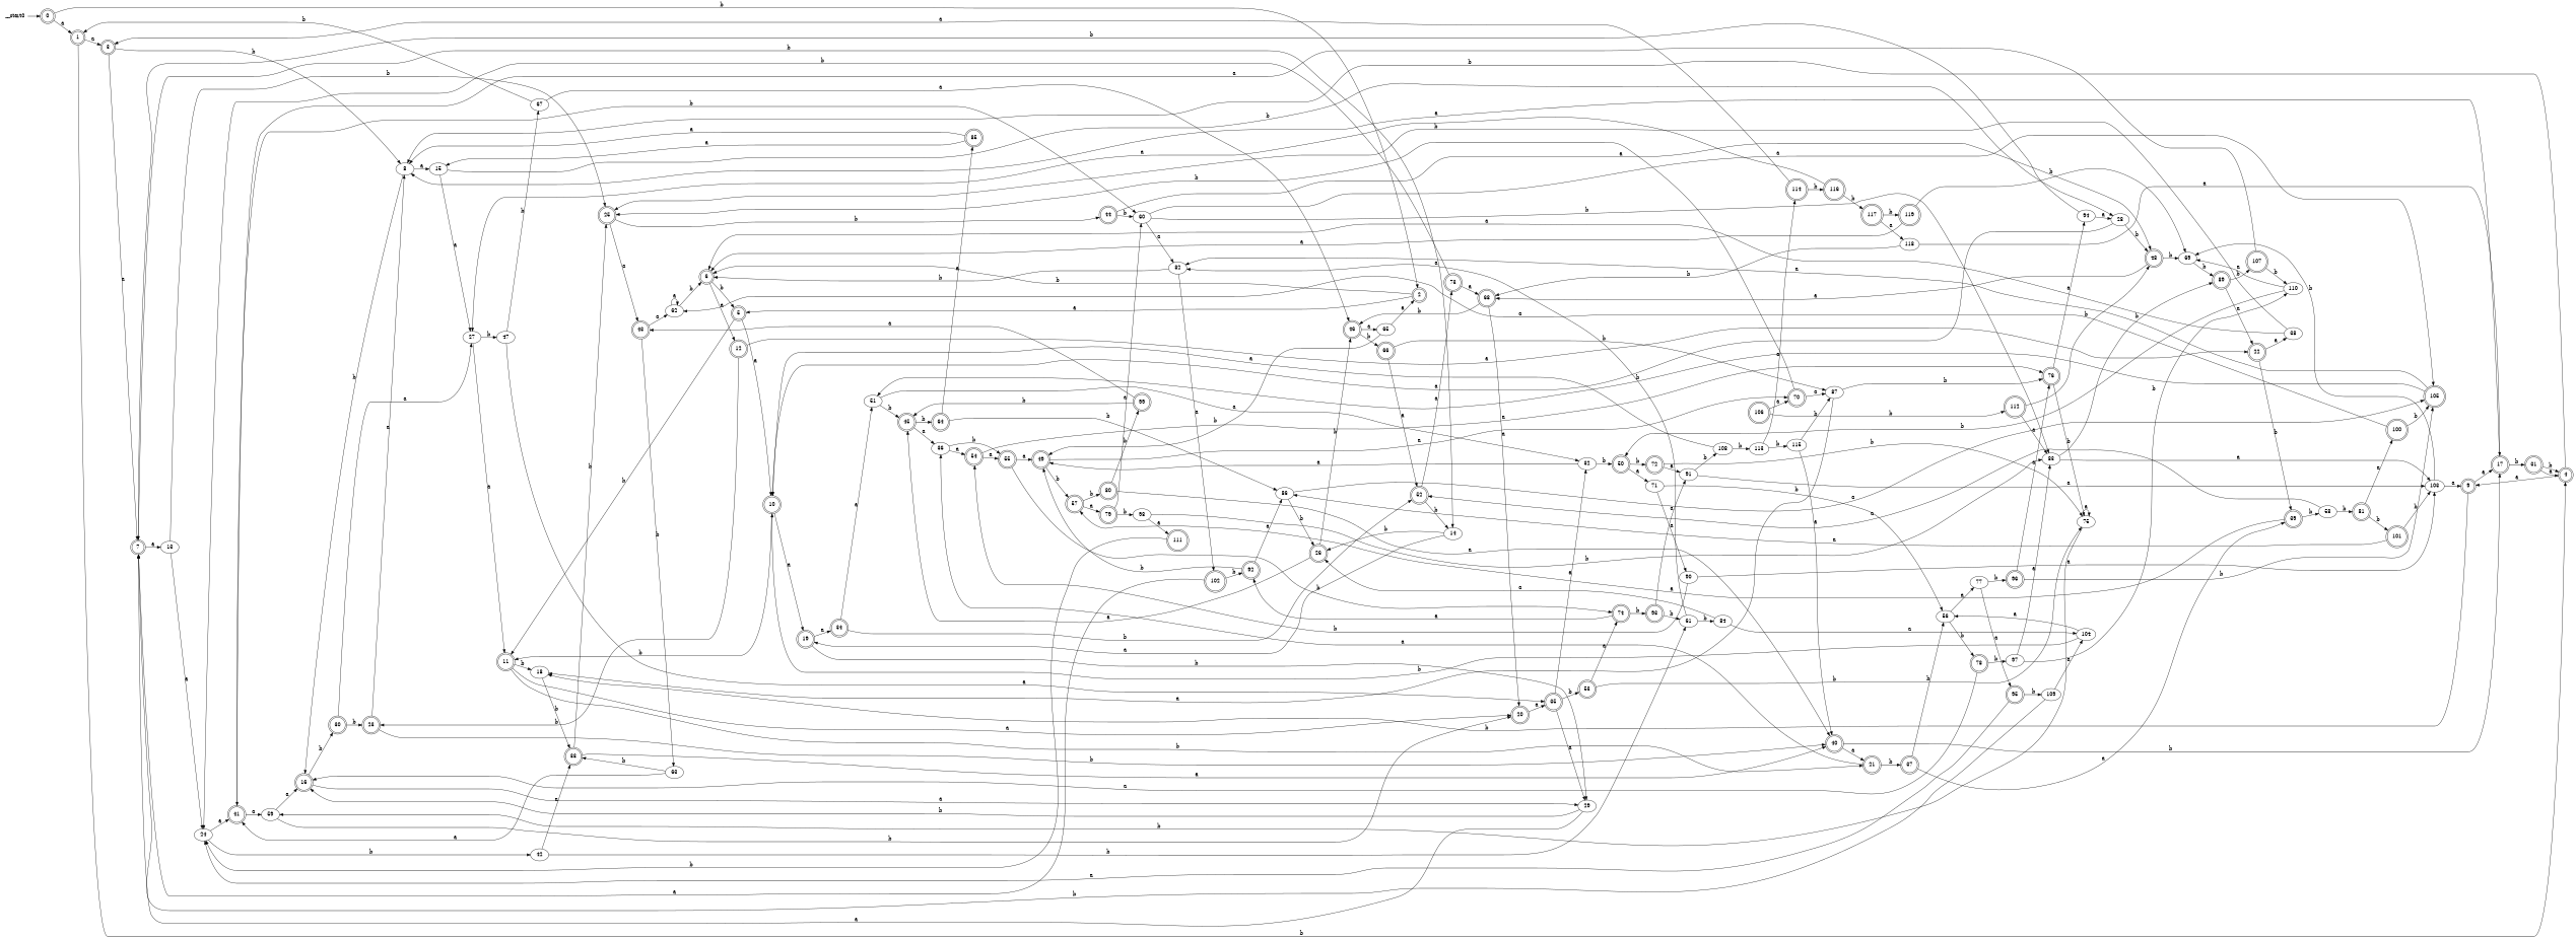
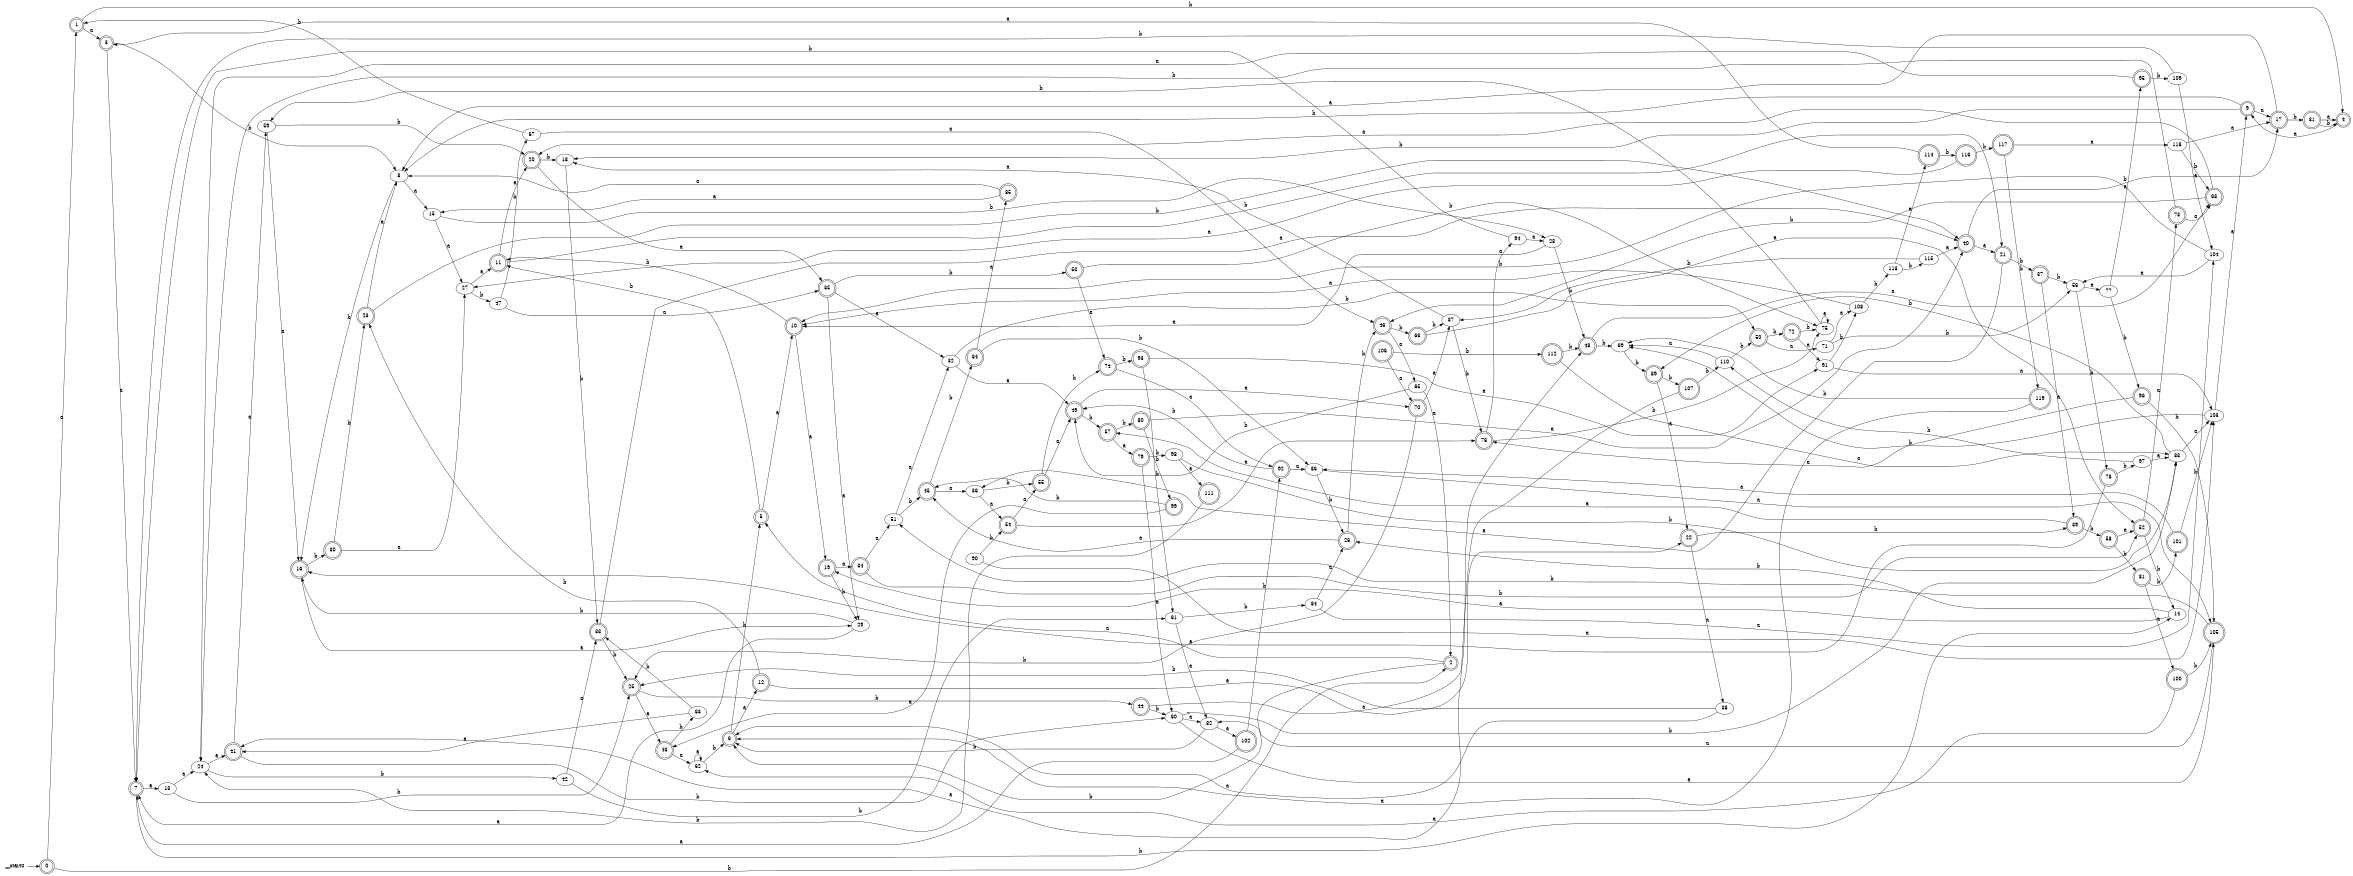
  digraph {
    rankdir=LR
    node [shape=doublecircle]
    __start0 [shape=none]
    0
    1
    2
    3
    4
    5
    6
    7
    8 [shape=""]
    9
    10
    11
    12
    13 [shape=""]
    14 [shape=""]
    15 [shape=""]
    16
    17
    18 [shape=""]
    19
    20
    21
    22
    23
    24 [shape=""]
    25
    26
    27 [shape=""]
    28 [shape=ellipse]
    29 [shape=""]
    30
    31
    33
    34
    35
    36 [shape=""]
    37
    38 [shape=""]
    39
    40
    41
    42 [shape=""]
    43
    44
    45
    46
    47 [shape=""]
    48
    32 [shape=""]
    49
    50
    51 [shape=""]
    52
    53
    54
    55
    56 [shape=""]
    57
-   58 [shape=ellipse]
+   58
    59 [shape=""]
    60 [shape=""]
    61 [shape=""]
    62 [shape=""]
    63 [shape=""]
    64
    65 [shape=""]
    66
    67 [shape=""]
    68
    69 [shape=""]
    70
    71 [shape=""]
    72
    73
    74
    75 [shape=""]
    76
    77 [shape=""]
    78
    79
    80
    81
    82 [shape=""]
    83 [shape=""]
    105
    84 [shape=""]
    85
    86 [shape=""]
    87 [shape=""]
    89
    90 [shape=""]
    91 [shape=""]
    92
    93
    94 [shape=""]
    95
    96
    97 [shape=""]
    98 [shape=""]
    99
    100
    101
    102
    103 [shape=""]
    104 [shape=""]
    107
    108 [shape=""]
    109 [shape=""]
    110 [shape=ellipse]
    111
    106
    112
    113 [shape=""]
    114
    115 [shape=""]
    116
    117
    118 [shape=""]
    119
    __start0 -> 0
    0 -> 1 [label=a]
    0 -> 2 [label=b]
    1 -> 3 [label=a]
    1 -> 4 [label=b]
    2 -> 5 [label=a]
    2 -> 6 [label=b]
    3 -> 7 [label=a]
    3 -> 8 [label=b]
-   4 -> 8 [label=b]
+   9 -> 8 [label=b]
    4 -> 9 [label=a]
    5 -> 10 [label=a]
    5 -> 11 [label=b]
    6 -> 5 [label=b]
    6 -> 12 [label=a]
    7 -> 13 [label=a]
    7 -> 14 [label=b]
    8 -> 15 [label=a]
    8 -> 16 [label=b]
    9 -> 17 [label=a]
    9 -> 18 [label=b]
    10 -> 11 [label=b]
    10 -> 19 [label=a]
    11 -> 20 [label=a]
    11 -> 21 [label=b]
    12 -> 22 [label=a]
    12 -> 23 [label=b]
    13 -> 24 [label=a]
    13 -> 25 [label=b]
    14 -> 19 [label=a]
    14 -> 26 [label=b]
    15 -> 27 [label=a]
    15 -> 28 [label=b]
    16 -> 29 [label=a]
    16 -> 30 [label=b]
    17 -> 8 [label=a]
    17 -> 31 [label=b]
    18 -> 33 [label=b]
    19 -> 29 [label=b]
    19 -> 34 [label=a]
-   11 -> 18 [label=b]
+   20 -> 18 [label=b]
    20 -> 35 [label=a]
    21 -> 36 [label=a]
    21 -> 37 [label=b]
    22 -> 38 [label=a]
    22 -> 39 [label=b]
    23 -> 8 [label=a]
    23 -> 40 [label=b]
    24 -> 41 [label=a]
    24 -> 42 [label=b]
    25 -> 43 [label=a]
    25 -> 44 [label=b]
    26 -> 45 [label=a]
    26 -> 46 [label=b]
    27 -> 11 [label=a]
    27 -> 47 [label=b]
    28 -> 10 [label=a]
    28 -> 48 [label=b]
    29 -> 7 [label=a]
    29 -> 16 [label=b]
    30 -> 23 [label=b]
    30 -> 27 [label=a]
    31 -> 4 [label=a]
    31 -> 4 [label=b]
    33 -> 25 [label=b]
    33 -> 40 [label=a]
    34 -> 51 [label=a]
    34 -> 52 [label=b]
    35 -> 29 [label=a]
    35 -> 32 [label=a]
    35 -> 53 [label=b]
    36 -> 54 [label=a]
    36 -> 55 [label=b]
    37 -> 39 [label=a]
    37 -> 56 [label=b]
    38 -> 6 [label=a]
    38 -> 25 [label=b]
    39 -> 57 [label=a]
    39 -> 58 [label=b]
    40 -> 17 [label=b]
    40 -> 21 [label=a]
    41 -> 59 [label=a]
    41 -> 60 [label=b]
    42 -> 33 [label=a]
    42 -> 61 [label=b]
    43 -> 62 [label=a]
    43 -> 63 [label=b]
    44 -> 48 [label=a]
    44 -> 60 [label=b]
    45 -> 36 [label=a]
    45 -> 64 [label=b]
    46 -> 65 [label=a]
    46 -> 66 [label=b]
    47 -> 35 [label=a]
    47 -> 67 [label=b]
    48 -> 68 [label=a]
    48 -> 69 [label=b]
    32 -> 49 [label=a]
    32 -> 50 [label=b]
    49 -> 57 [label=b]
    49 -> 70 [label=a]
    50 -> 71 [label=a]
    50 -> 72 [label=b]
    51 -> 45 [label=b]
    51 -> 32 [label=a]
    52 -> 14 [label=b]
    52 -> 73 [label=a]
    53 -> 74 [label=a]
    53 -> 75 [label=b]
    54 -> 55 [label=a]
    54 -> 76 [label=a]
    55 -> 49 [label=a]
    55 -> 74 [label=b]
    56 -> 77 [label=a]
    56 -> 78 [label=b]
    57 -> 79 [label=a]
    57 -> 80 [label=b]
    58 -> 52 [label=a]
    58 -> 81 [label=b]
    59 -> 16 [label=a]
    59 -> 20 [label=b]
    60 -> 82 [label=a]
    60 -> 83 [label=b]
    60 -> 105 [label=a]
    61 -> 82 [label=a]
    61 -> 84 [label=b]
    62 -> 6 [label=b]
    62 -> 62 [label=a]
    63 -> 33 [label=b]
    63 -> 41 [label=a]
    64 -> 85 [label=a]
    64 -> 86 [label=b]
    65 -> 2 [label=a]
    65 -> 49 [label=b]
    66 -> 52 [label=a]
    66 -> 87 [label=b]
    67 -> 1 [label=b]
    67 -> 46 [label=a]
    68 -> 20 [label=a]
    68 -> 46 [label=b]
    69 -> 89 [label=b]
    70 -> 25 [label=b]
    70 -> 87 [label=a]
    71 -> 56 [label=b]
-   71 -> 90 [label=a]
+   71 -> 108 [label=a]
    72 -> 75 [label=b]
    72 -> 91 [label=a]
    73 -> 24 [label=b]
    73 -> 68 [label=a]
    74 -> 92 [label=a]
    74 -> 93 [label=b]
    75 -> 59 [label=b]
    75 -> 75 [label=a]
    76 -> 75 [label=b]
    76 -> 94 [label=a]
    77 -> 95 [label=a]
    77 -> 96 [label=b]
    78 -> 16 [label=a]
    78 -> 97 [label=b]
    79 -> 60 [label=a]
    79 -> 98 [label=b]
    80 -> 40 [label=a]
    80 -> 99 [label=b]
    81 -> 100 [label=a]
    81 -> 101 [label=b]
    82 -> 6 [label=b]
    82 -> 102 [label=a]
    83 -> 89 [label=b]
    83 -> 103 [label=a]
    105 -> 51 [label=b]
    105 -> 82 [label=a]
    84 -> 26 [label=a]
    84 -> 104 [label=a]
    85 -> 8 [label=a]
    85 -> 15 [label=a]
    86 -> 26 [label=b]
    86 -> 105 [label=a]
    87 -> 18 [label=a]
    87 -> 76 [label=b]
    89 -> 22 [label=a]
    89 -> 107 [label=b]
    90 -> 54 [label=b]
    90 -> 103 [label=a]
    91 -> 103 [label=a]
    91 -> 108 [label=b]
    92 -> 49 [label=b]
    92 -> 86 [label=a]
    93 -> 61 [label=b]
    93 -> 91 [label=a]
    94 -> 7 [label=b]
    94 -> 28 [label=a]
    95 -> 24 [label=a]
    95 -> 109 [label=b]
    96 -> 76 [label=a]
    96 -> 105 [label=b]
    97 -> 83 [label=a]
    97 -> 110 [label=b]
    98 -> 83 [label=b]
    98 -> 111 [label=a]
    99 -> 43 [label=a]
    99 -> 45 [label=b]
    100 -> 62 [label=a]
    100 -> 105 [label=b]
    101 -> 86 [label=a]
    101 -> 103 [label=b]
    102 -> 7 [label=a]
    102 -> 92 [label=b]
    103 -> 9 [label=a]
    103 -> 69 [label=b]
    104 -> 10 [label=b]
    104 -> 56 [label=a]
    107 -> 41 [label=a]
    107 -> 110 [label=b]
    108 -> 10 [label=a]
    108 -> 113 [label=b]
    109 -> 7 [label=b]
    109 -> 104 [label=a]
    110 -> 50 [label=b]
    110 -> 69 [label=a]
    111 -> 24 [label=b]
    106 -> 70 [label=a]
    106 -> 112 [label=b]
    112 -> 48 [label=b]
    112 -> 83 [label=a]
    113 -> 114 [label=a]
    113 -> 115 [label=b]
    114 -> 3 [label=a]
    114 -> 116 [label=b]
    115 -> 40 [label=a]
    115 -> 87 [label=b]
    116 -> 27 [label=a]
    116 -> 117 [label=b]
    117 -> 118 [label=a]
    117 -> 119 [label=b]
    118 -> 17 [label=a]
    118 -> 68 [label=b]
    119 -> 6 [label=a]
    119 -> 69 [label=b]
  }
